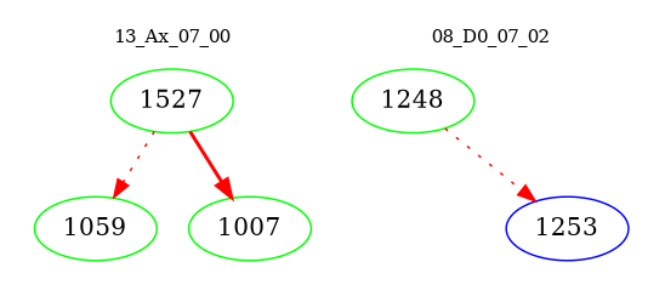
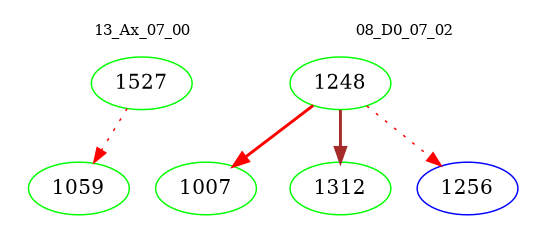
  digraph {
    node [color=green]
    edge [color=red style=bold]
    n1 [label=1527]
    n2 [label=1007]
    n3 [label=1059]
    n4 [label=1248]
-   n6 [color=blue label=1253]
+   n5 [label=1312]
+   n6 [color=blue label=1256]
    subgraph cluster_1 {
      color=white
      fontsize=10
      label="13_Ax_07_00"
      n1
      n2
      n3
    }
    subgraph cluster_2 {
      color=white
      fontsize=10
      label="08_D0_07_02"
      n4
+     n5
      n6
    }
-   n1 -> n2
+   n4 -> n2
    n1 -> n3 [style=dotted]
+   n4 -> n5 [color=brown]
    n4 -> n6 [style=dotted]
  }
